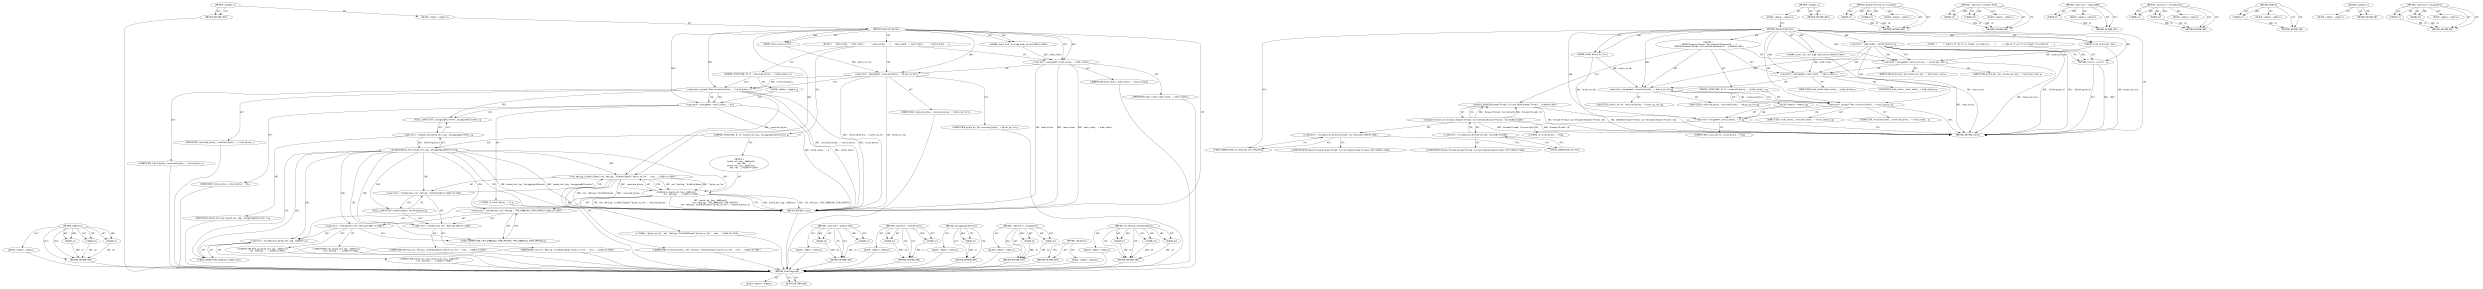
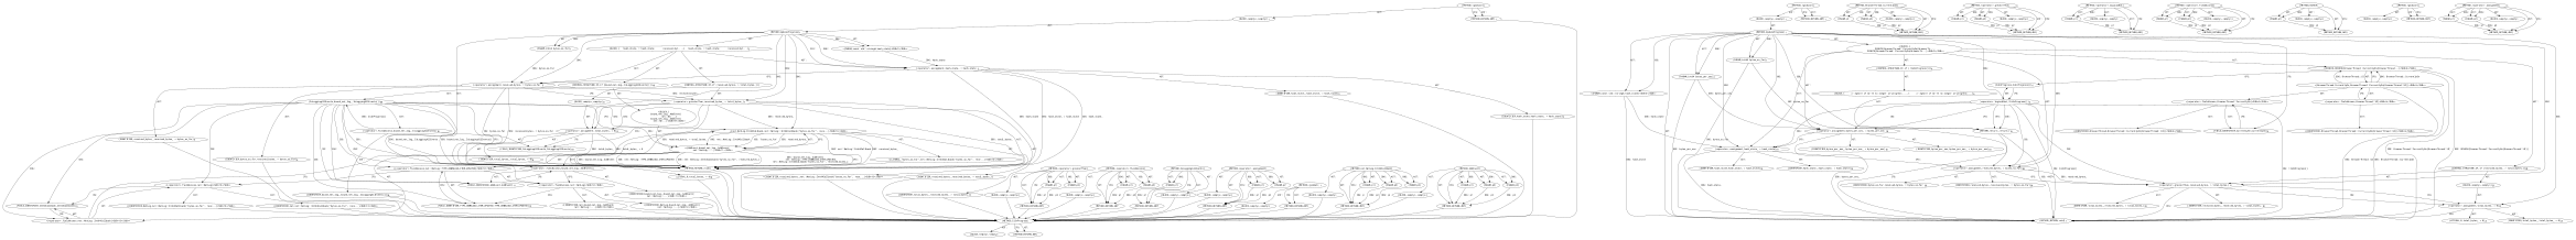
  digraph {
    fontname="Roboto Mono"
    node [fontname="Roboto Mono"]
    edge [fontname="Roboto Mono"]
    n1 [label=<(METHOD,AddEvent)>]
    n2 [label=<(PARAM,p1)>]
    n3 [label=<(PARAM,p2)>]
    n4 [label=<(PARAM,p3)>]
    n5 [label=<(BLOCK,&lt;empty&gt;,&lt;empty&gt;)>]
    n6 [label=<(METHOD_RETURN,ANY)>]
    n7 [label=<(METHOD,IsInProgress)>]
    n8 [label=<(BLOCK,&lt;empty&gt;,&lt;empty&gt;)>]
    n9 [label=<(METHOD_RETURN,ANY)>]
    n10 [label=<(METHOD,&lt;global&gt;)<SUB>1</SUB>>]
    n11 [label=<(BLOCK,&lt;empty&gt;,&lt;empty&gt;)<SUB>1</SUB>>]
    n12 [label=<(METHOD_RETURN,ANY)<SUB>1</SUB>>]
    n13 [label=<(METHOD,UpdateProgress)<SUB>1</SUB>>]
    n14 [label=<(PARAM,int64 bytes_so_far)<SUB>1</SUB>>]
    n15 [label="<(PARAM,const std::string&amp; hash_state)<SUB>2</SUB>>"]
    n16 [label=<(BLOCK,{   hash_state_ = hash_state;      received_byt...,{   hash_state_ = hash_state;      received_byt...)<SUB>2</SUB>>]
    n17 [label=<(&lt;operator&gt;.assignment,hash_state_ = hash_state)<SUB>3</SUB>>]
    n18 [label=<(&lt;operator&gt;.assignment,received_bytes_ = bytes_so_far)<SUB>5</SUB>>]
    n19 [label=<(&lt;operator&gt;.greaterThan,received_bytes_ &gt; total_bytes_)<SUB>7</SUB>>]
    n20 [label=<(&lt;operator&gt;.assignment,total_bytes_ = 0)<SUB>8</SUB>>]
    n21 [label="<(net.NetLog.Int64Callback,net::NetLog::Int64Callback(&quot;bytes_so_far&quot;, rece...)<SUB>13</SUB>>"]
    n22 [label=<(METHOD_RETURN,void)<SUB>1</SUB>>]
    n23 [label=<(CONTROL_STRUCTURE,IF,if (received_bytes_ &gt; total_bytes_))<SUB>7</SUB>>]
    n24 [label=<(CONTROL_STRUCTURE,IF,if (bound_net_log_.IsLoggingAllEvents()))<SUB>10</SUB>>]
    n25 [label=<(IDENTIFIER,hash_state_,hash_state_ = hash_state)<SUB>3</SUB>>]
    n26 [label=<(IDENTIFIER,hash_state,hash_state_ = hash_state)<SUB>3</SUB>>]
    n27 [label=<(IDENTIFIER,received_bytes_,received_bytes_ = bytes_so_far)<SUB>5</SUB>>]
    n28 [label=<(IDENTIFIER,bytes_so_far,received_bytes_ = bytes_so_far)<SUB>5</SUB>>]
    n29 [label=<(IDENTIFIER,received_bytes_,received_bytes_ &gt; total_bytes_)<SUB>7</SUB>>]
    n30 [label=<(IDENTIFIER,total_bytes_,received_bytes_ &gt; total_bytes_)<SUB>7</SUB>>]
    n31 [label=<(FIELD_IDENTIFIER,IsLoggingAllEvents,IsLoggingAllEvents)<SUB>10</SUB>>]
    n32 [label=<(IDENTIFIER,total_bytes_,total_bytes_ = 0)<SUB>8</SUB>>]
    n33 [label=<(LITERAL,0,total_bytes_ = 0)<SUB>8</SUB>>]
    n34 [label="<(AddEvent,bound_net_log_.AddEvent(\n         net::NetLog::...)<SUB>11</SUB>>"]
    n35 [label="<(&lt;operator&gt;.fieldAccess,net::NetLog::Int64Callback)<SUB>13</SUB>>"]
    n36 [label="<(LITERAL,&quot;bytes_so_far&quot;,net::NetLog::Int64Callback(&quot;bytes_so_far&quot;, rece...)<SUB>13</SUB>>"]
    n37 [label="<(IDENTIFIER,received_bytes_,net::NetLog::Int64Callback(&quot;bytes_so_far&quot;, rece...)<SUB>13</SUB>>"]
    n38 [label=<(BLOCK,&lt;empty&gt;,&lt;empty&gt;)<SUB>8</SUB>>]
    n39 [label=<(IsLoggingAllEvents,bound_net_log_.IsLoggingAllEvents())<SUB>20</SUB>>]
    n40 [label="<(BLOCK,{\n    bound_net_log_.AddEvent(\n         net::Ne...,{\n    bound_net_log_.AddEvent(\n         net::Ne...)<SUB>10</SUB>>"]
    n41 [label=<(&lt;operator&gt;.fieldAccess,bound_net_log_.IsLoggingAllEvents)<SUB>10</SUB>>]
    n42 [label=<(&lt;operator&gt;.fieldAccess,bound_net_log_.AddEvent)<SUB>11</SUB>>]
    n43 [label=<(FIELD_IDENTIFIER,AddEvent,AddEvent)<SUB>11</SUB>>]
    n44 [label="<(&lt;operator&gt;.fieldAccess,net::NetLog::TYPE_DOWNLOAD_ITEM_UPDATED)<SUB>12</SUB>>"]
    n45 [label="<(&lt;operator&gt;.fieldAccess,net::NetLog)<SUB>12</SUB>>"]
    n46 [label=<(FIELD_IDENTIFIER,TYPE_DOWNLOAD_ITEM_UPDATED,TYPE_DOWNLOAD_ITEM_UPDATED)<SUB>12</SUB>>]
    n47 [label="<(&lt;operator&gt;.fieldAccess,net::NetLog)<SUB>13</SUB>>"]
    n48 [label=<(FIELD_IDENTIFIER,Int64Callback,Int64Callback)<SUB>13</SUB>>]
    n49 [label=<(IDENTIFIER,bound_net_log_,bound_net_log_.IsLoggingAllEvents())<SUB>10</SUB>>]
    n50 [label="<(IDENTIFIER,bound_net_log_,bound_net_log_.AddEvent(\n         net::NetLog::...)<SUB>11</SUB>>"]
    n51 [label="<(IDENTIFIER,net,bound_net_log_.AddEvent(\n         net::NetLog::...)<SUB>12</SUB>>"]
    n52 [label="<(IDENTIFIER,NetLog,bound_net_log_.AddEvent(\n         net::NetLog::...)<SUB>12</SUB>>"]
    n53 [label="<(IDENTIFIER,net,net::NetLog::Int64Callback(&quot;bytes_so_far&quot;, rece...)<SUB>13</SUB>>"]
    n54 [label="<(IDENTIFIER,NetLog,net::NetLog::Int64Callback(&quot;bytes_so_far&quot;, rece...)<SUB>13</SUB>>"]
    n55 [label=<(METHOD,&lt;operator&gt;.greaterThan)>]
    n56 [label=<(PARAM,p1)>]
    n57 [label=<(PARAM,p2)>]
    n58 [label=<(BLOCK,&lt;empty&gt;,&lt;empty&gt;)>]
    n59 [label=<(METHOD_RETURN,ANY)>]
    n60 [label=<(METHOD,&lt;operator&gt;.fieldAccess)>]
    n61 [label=<(PARAM,p1)>]
    n62 [label=<(PARAM,p2)>]
    n63 [label=<(BLOCK,&lt;empty&gt;,&lt;empty&gt;)>]
    n64 [label=<(METHOD_RETURN,ANY)>]
    n65 [label=<(METHOD,IsLoggingAllEvents)>]
    n66 [label=<(PARAM,p1)>]
    n67 [label=<(BLOCK,&lt;empty&gt;,&lt;empty&gt;)>]
    n68 [label=<(METHOD_RETURN,ANY)>]
    n69 [label=<(METHOD,&lt;operator&gt;.assignment)>]
    n70 [label=<(PARAM,p1)>]
    n71 [label=<(PARAM,p2)>]
    n72 [label=<(BLOCK,&lt;empty&gt;,&lt;empty&gt;)>]
    n73 [label=<(METHOD_RETURN,ANY)>]
    n74 [label=<(METHOD,&lt;global&gt;)<SUB>1</SUB>>]
    n75 [label=<(BLOCK,&lt;empty&gt;,&lt;empty&gt;)>]
    n76 [label=<(METHOD_RETURN,ANY)>]
    n77 [label=<(METHOD,net.NetLog.Int64Callback)>]
    n78 [label=<(PARAM,p1)>]
    n79 [label=<(PARAM,p2)>]
    n80 [label=<(PARAM,p3)>]
    n81 [label=<(BLOCK,&lt;empty&gt;,&lt;empty&gt;)>]
    n82 [label=<(METHOD_RETURN,ANY)>]
    n83 [label=<(METHOD,&lt;global&gt;)<SUB>1</SUB>>]
    n84 [label=<(BLOCK,&lt;empty&gt;,&lt;empty&gt;)<SUB>1</SUB>>]
    n85 [label=<(METHOD_RETURN,ANY)<SUB>1</SUB>>]
    n86 [label=<(METHOD,UpdateProgress)<SUB>1</SUB>>]
    n87 [label=<(PARAM,int64 bytes_so_far)<SUB>1</SUB>>]
    n88 [label=<(PARAM,int64 bytes_per_sec)<SUB>2</SUB>>]
    n89 [label="<(PARAM,const std::string&amp; hash_state)<SUB>3</SUB>>"]
    n90 [label="<(BLOCK,{\n  DCHECK(BrowserThread::CurrentlyOn(BrowserTh...,{\n  DCHECK(BrowserThread::CurrentlyOn(BrowserTh...)<SUB>3</SUB>>"]
    n91 [label=<(FIELD_IDENTIFIER,CurrentlyOn,CurrentlyOn)<SUB>4</SUB>>]
    n92 [label=<(&lt;operator&gt;.logicalNot,!IsInProgress())<SUB>6</SUB>>]
    n93 [label=<(RETURN,return;,return;)<SUB>16</SUB>>]
    n94 [label=<(&lt;operator&gt;.assignment,bytes_per_sec_ = bytes_per_sec)<SUB>18</SUB>>]
    n95 [label=<(&lt;operator&gt;.assignment,hash_state_ = hash_state)<SUB>19</SUB>>]
    n96 [label=<(&lt;operator&gt;.assignment,received_bytes_ = bytes_so_far)<SUB>20</SUB>>]
    n97 [label=<(&lt;operator&gt;.greaterThan,received_bytes_ &gt; total_bytes_)<SUB>22</SUB>>]
    n98 [label=<(&lt;operator&gt;.assignment,total_bytes_ = 0)<SUB>23</SUB>>]
    n99 [label=<(METHOD_RETURN,void)<SUB>1</SUB>>]
    n100 [label="<(DCHECK,DCHECK(BrowserThread::CurrentlyOn(BrowserThread...)<SUB>4</SUB>>"]
+   n101 [label=<(CONTROL_STRUCTURE,IF,if (!IsInProgress()))<SUB>6</SUB>>]
    n102 [label=<(CONTROL_STRUCTURE,IF,if (received_bytes_ &gt; total_bytes_))<SUB>22</SUB>>]
    n103 [label="<(&lt;operator&gt;.fieldAccess,BrowserThread::CurrentlyOn)<SUB>4</SUB>>"]
+   n104 [label=<(IsInProgress,IsInProgress())<SUB>6</SUB>>]
    n105 [label=<(IDENTIFIER,bytes_per_sec_,bytes_per_sec_ = bytes_per_sec)<SUB>18</SUB>>]
    n106 [label=<(IDENTIFIER,bytes_per_sec,bytes_per_sec_ = bytes_per_sec)<SUB>18</SUB>>]
    n107 [label=<(IDENTIFIER,hash_state_,hash_state_ = hash_state)<SUB>19</SUB>>]
    n108 [label=<(IDENTIFIER,hash_state,hash_state_ = hash_state)<SUB>19</SUB>>]
    n109 [label=<(IDENTIFIER,received_bytes_,received_bytes_ = bytes_so_far)<SUB>20</SUB>>]
    n110 [label=<(IDENTIFIER,bytes_so_far,received_bytes_ = bytes_so_far)<SUB>20</SUB>>]
    n111 [label=<(IDENTIFIER,received_bytes_,received_bytes_ &gt; total_bytes_)<SUB>22</SUB>>]
    n112 [label=<(IDENTIFIER,total_bytes_,received_bytes_ &gt; total_bytes_)<SUB>22</SUB>>]
    n113 [label=<(IDENTIFIER,total_bytes_,total_bytes_ = 0)<SUB>23</SUB>>]
    n114 [label=<(LITERAL,0,total_bytes_ = 0)<SUB>23</SUB>>]
    n115 [label="<(BrowserThread.CurrentlyOn,BrowserThread::CurrentlyOn(BrowserThread::UI))<SUB>4</SUB>>"]
    n116 [label=<(BLOCK,{     // Ignore if we're no longer in-progress....,{     // Ignore if we're no longer in-progress....)<SUB>6</SUB>>]
    n117 [label=<(BLOCK,&lt;empty&gt;,&lt;empty&gt;)<SUB>23</SUB>>]
    n118 [label="<(&lt;operator&gt;.fieldAccess,BrowserThread::UI)<SUB>4</SUB>>"]
    n119 [label="<(IDENTIFIER,BrowserThread,BrowserThread::CurrentlyOn(BrowserThread::UI))<SUB>4</SUB>>"]
-   n120 [label=<(FIELD_IDENTIFIER,UI,UI)<SUB>4</SUB>>]
    n121 [label="<(IDENTIFIER,BrowserThread,BrowserThread::CurrentlyOn(BrowserThread::UI))<SUB>4</SUB>>"]
    n122 [label=<(METHOD,BrowserThread.CurrentlyOn)>]
    n123 [label=<(PARAM,p1)>]
    n124 [label=<(PARAM,p2)>]
    n125 [label=<(BLOCK,&lt;empty&gt;,&lt;empty&gt;)>]
    n126 [label=<(METHOD_RETURN,ANY)>]
    n127 [label=<(METHOD,&lt;operator&gt;.greaterThan)>]
    n128 [label=<(PARAM,p1)>]
    n129 [label=<(PARAM,p2)>]
    n130 [label=<(BLOCK,&lt;empty&gt;,&lt;empty&gt;)>]
    n131 [label=<(METHOD_RETURN,ANY)>]
    n132 [label=<(METHOD,&lt;operator&gt;.logicalNot)>]
    n133 [label=<(PARAM,p1)>]
    n134 [label=<(BLOCK,&lt;empty&gt;,&lt;empty&gt;)>]
    n135 [label=<(METHOD_RETURN,ANY)>]
    n136 [label=<(METHOD,&lt;operator&gt;.fieldAccess)>]
    n137 [label=<(PARAM,p1)>]
    n138 [label=<(PARAM,p2)>]
    n139 [label=<(BLOCK,&lt;empty&gt;,&lt;empty&gt;)>]
    n140 [label=<(METHOD_RETURN,ANY)>]
    n141 [label=<(METHOD,DCHECK)>]
    n142 [label=<(PARAM,p1)>]
    n143 [label=<(BLOCK,&lt;empty&gt;,&lt;empty&gt;)>]
    n144 [label=<(METHOD_RETURN,ANY)>]
    n145 [label=<(METHOD,&lt;global&gt;)<SUB>1</SUB>>]
    n146 [label=<(BLOCK,&lt;empty&gt;,&lt;empty&gt;)>]
    n147 [label=<(METHOD_RETURN,ANY)>]
    n148 [label=<(METHOD,&lt;operator&gt;.assignment)>]
    n149 [label=<(PARAM,p1)>]
    n150 [label=<(PARAM,p2)>]
    n151 [label=<(BLOCK,&lt;empty&gt;,&lt;empty&gt;)>]
    n152 [label=<(METHOD_RETURN,ANY)>]
    n1 -> n2 [label="AST: "]
    n1 -> n2 [label="DDG: "]
    n1 -> n3 [label="AST: "]
    n1 -> n3 [label="DDG: "]
    n1 -> n4 [label="AST: "]
    n1 -> n4 [label="DDG: "]
    n1 -> n5 [label="AST: "]
    n1 -> n6 [label="AST: "]
    n1 -> n6 [label="CFG: "]
    n2 -> n6 [label="DDG: p1"]
    n3 -> n6 [label="DDG: p2"]
    n4 -> n6 [label="DDG: p3"]
    n5 -> n7
    n6 -> n7
    n7 -> n8 [label="AST: "]
    n7 -> n9 [label="AST: "]
    n7 -> n9 [label="CFG: "]
    n10 -> n11 [label="AST: "]
    n10 -> n12 [label="AST: "]
    n10 -> n12 [label="CFG: "]
    n11 -> n13 [label="AST: "]
    n12 -> n7
    n13 -> n14 [label="AST: "]
    n13 -> n14 [label="DDG: "]
    n13 -> n15 [label="AST: "]
    n13 -> n15 [label="DDG: "]
    n13 -> n16 [label="AST: "]
    n13 -> n17 [label="CFG: "]
    n13 -> n17 [label="DDG: "]
    n13 -> n18 [label="DDG: "]
    n13 -> n19 [label="DDG: "]
    n13 -> n20 [label="DDG: "]
    n13 -> n21 [label="DDG: "]
    n13 -> n22 [label="AST: "]
    n14 -> n18 [label="DDG: bytes_so_far"]
    n15 -> n17 [label="DDG: hash_state"]
    n16 -> n17 [label="AST: "]
    n16 -> n18 [label="AST: "]
    n16 -> n23 [label="AST: "]
    n16 -> n24 [label="AST: "]
    n17 -> n18 [label="CFG: "]
    n17 -> n22 [label="DDG: hash_state"]
    n17 -> n22 [label="DDG: hash_state_ = hash_state"]
    n17 -> n22 [label="DDG: hash_state_"]
    n17 -> n25 [label="AST: "]
    n17 -> n26 [label="AST: "]
    n18 -> n19 [label="CFG: "]
    n18 -> n19 [label="DDG: received_bytes_"]
    n18 -> n22 [label="DDG: bytes_so_far"]
    n18 -> n22 [label="DDG: received_bytes_ = bytes_so_far"]
    n18 -> n27 [label="AST: "]
    n18 -> n28 [label="AST: "]
    n19 -> n20 [label="CFG: "]
    n19 -> n20 [label="CDG: "]
    n19 -> n21 [label="DDG: received_bytes_"]
    n19 -> n22 [label="DDG: total_bytes_"]
    n19 -> n22 [label="DDG: received_bytes_ &gt; total_bytes_"]
    n19 -> n29 [label="AST: "]
    n19 -> n30 [label="AST: "]
    n19 -> n31 [label="CFG: "]
    n20 -> n22 [label="DDG: total_bytes_"]
    n20 -> n22 [label="DDG: total_bytes_ = 0"]
    n20 -> n31 [label="CFG: "]
    n20 -> n32 [label="AST: "]
    n20 -> n33 [label="AST: "]
    n21 -> n22 [label="DDG: net::NetLog::Int64Callback"]
    n21 -> n22 [label="DDG: received_bytes_"]
    n21 -> n34 [label="CFG: "]
    n21 -> n34 [label="DDG: net::NetLog::Int64Callback"]
    n21 -> n34 [label="DDG: &quot;bytes_so_far&quot;"]
    n21 -> n34 [label="DDG: received_bytes_"]
    n21 -> n35 [label="AST: "]
    n21 -> n36 [label="AST: "]
    n21 -> n37 [label="AST: "]
    n22 -> n7
    n23 -> n19 [label="AST: "]
    n23 -> n38 [label="AST: "]
    n24 -> n39 [label="AST: "]
    n24 -> n40 [label="AST: "]
    n25 -> n7
    n26 -> n7
    n27 -> n7
    n28 -> n7
    n29 -> n7
    n30 -> n7
-   n31 -> n41 [label="CFG: "]
    n32 -> n7
    n33 -> n7
    n34 -> n21 [label="AST: "]
    n34 -> n22 [label="CFG: "]
    n34 -> n22 [label="DDG: bound_net_log_.AddEvent"]
    n34 -> n22 [label="DDG: net::NetLog::TYPE_DOWNLOAD_ITEM_UPDATED"]
    n34 -> n22 [label="DDG: net::NetLog::Int64Callback(&quot;bytes_so_far&quot;, received_bytes_)"]
    n34 -> n22 [label="DDG: bound_net_log_.AddEvent(\n         net::NetLog::TYPE_DOWNLOAD_ITEM_UPDATED,\n         net::NetLog::Int64Callback(&quot;bytes_so_far&quot;, received_bytes_))"]
    n34 -> n42 [label="AST: "]
    n34 -> n44 [label="AST: "]
    n35 -> n21 [label="CFG: "]
    n35 -> n47 [label="AST: "]
    n35 -> n48 [label="AST: "]
    n36 -> n7
    n37 -> n7
    n38 -> n20 [label="AST: "]
    n39 -> n21 [label="CDG: "]
    n39 -> n22 [label="CFG: "]
    n39 -> n22 [label="DDG: bound_net_log_.IsLoggingAllEvents"]
    n39 -> n22 [label="DDG: bound_net_log_.IsLoggingAllEvents()"]
    n39 -> n34 [label="CDG: "]
    n39 -> n35 [label="CDG: "]
    n39 -> n41 [label="AST: "]
    n39 -> n42 [label="CDG: "]
    n39 -> n43 [label="CFG: "]
    n39 -> n43 [label="CDG: "]
    n39 -> n44 [label="CDG: "]
    n39 -> n45 [label="CDG: "]
    n39 -> n46 [label="CDG: "]
    n39 -> n47 [label="CDG: "]
    n39 -> n48 [label="CDG: "]
    n40 -> n34 [label="AST: "]
    n41 -> n31 [label="AST: "]
    n41 -> n39 [label="DDG: IsInProgress()"]
    n41 -> n49 [label="AST: "]
    n42 -> n43 [label="AST: "]
-   n45 -> n42 [label="CFG: "]
+   n42 -> n45 [label="CFG: "]
    n42 -> n50 [label="AST: "]
    n43 -> n42 [label="CFG: "]
    n44 -> n45 [label="AST: "]
    n44 -> n46 [label="AST: "]
    n44 -> n47 [label="CFG: "]
    n45 -> n46 [label="CFG: "]
    n45 -> n51 [label="AST: "]
    n45 -> n52 [label="AST: "]
    n46 -> n44 [label="CFG: "]
-   n48 -> n47 [label="CFG: "]
+   n47 -> n48 [label="CFG: "]
    n47 -> n53 [label="AST: "]
    n47 -> n54 [label="AST: "]
    n48 -> n35 [label="CFG: "]
    n49 -> n7
    n50 -> n7
    n51 -> n7
    n52 -> n7
    n53 -> n7
    n54 -> n7
    n55 -> n56 [label="AST: "]
    n55 -> n56 [label="DDG: "]
    n55 -> n57 [label="AST: "]
    n55 -> n57 [label="DDG: "]
    n55 -> n58 [label="AST: "]
    n55 -> n59 [label="AST: "]
    n55 -> n59 [label="CFG: "]
    n56 -> n59 [label="DDG: p1"]
    n57 -> n59 [label="DDG: p2"]
    n58 -> n7
    n59 -> n7
    n60 -> n61 [label="AST: "]
    n60 -> n61 [label="DDG: "]
    n60 -> n62 [label="AST: "]
    n60 -> n62 [label="DDG: "]
    n60 -> n63 [label="AST: "]
    n60 -> n64 [label="AST: "]
    n60 -> n64 [label="CFG: "]
    n61 -> n64 [label="DDG: p1"]
    n62 -> n64 [label="DDG: p2"]
    n63 -> n7
    n64 -> n7
    n65 -> n66 [label="AST: "]
    n65 -> n66 [label="DDG: "]
    n65 -> n67 [label="AST: "]
    n65 -> n68 [label="AST: "]
    n65 -> n68 [label="CFG: "]
    n66 -> n68 [label="DDG: p1"]
    n67 -> n7
    n68 -> n7
    n69 -> n70 [label="AST: "]
    n69 -> n70 [label="DDG: "]
    n69 -> n71 [label="AST: "]
    n69 -> n71 [label="DDG: "]
    n69 -> n72 [label="AST: "]
    n69 -> n73 [label="AST: "]
    n69 -> n73 [label="CFG: "]
    n70 -> n73 [label="DDG: p1"]
    n71 -> n73 [label="DDG: p2"]
    n72 -> n7
    n73 -> n7
    n74 -> n75 [label="AST: "]
    n74 -> n76 [label="AST: "]
    n74 -> n76 [label="CFG: "]
    n75 -> n7
    n76 -> n7
    n77 -> n78 [label="AST: "]
    n77 -> n78 [label="DDG: "]
    n77 -> n79 [label="AST: "]
    n77 -> n79 [label="DDG: "]
    n77 -> n80 [label="AST: "]
    n77 -> n80 [label="DDG: "]
    n77 -> n81 [label="AST: "]
    n77 -> n82 [label="AST: "]
    n77 -> n82 [label="CFG: "]
    n78 -> n82 [label="DDG: p1"]
    n79 -> n82 [label="DDG: p2"]
    n80 -> n82 [label="DDG: p3"]
    n81 -> n7
    n82 -> n7
    n83 -> n84 [label="AST: "]
    n83 -> n85 [label="AST: "]
    n83 -> n85 [label="CFG: "]
    n84 -> n86 [label="AST: "]
    n86 -> n87 [label="AST: "]
    n86 -> n87 [label="DDG: "]
    n86 -> n88 [label="AST: "]
    n86 -> n88 [label="DDG: "]
    n86 -> n89 [label="AST: "]
    n86 -> n89 [label="DDG: "]
    n86 -> n90 [label="AST: "]
    n86 -> n91 [label="CFG: "]
    n86 -> n92 [label="DDG: "]
    n86 -> n93 [label="DDG: "]
    n86 -> n94 [label="DDG: "]
    n86 -> n95 [label="DDG: "]
    n86 -> n96 [label="DDG: "]
    n86 -> n97 [label="DDG: "]
    n86 -> n98 [label="DDG: "]
    n86 -> n99 [label="AST: "]
    n87 -> n96 [label="DDG: bytes_so_far"]
    n87 -> n99 [label="DDG: bytes_so_far"]
    n88 -> n94 [label="DDG: bytes_per_sec"]
    n88 -> n99 [label="DDG: bytes_per_sec"]
    n89 -> n95 [label="DDG: hash_state"]
    n89 -> n99 [label="DDG: hash_state"]
    n90 -> n94 [label="AST: "]
    n90 -> n95 [label="AST: "]
    n90 -> n96 [label="AST: "]
    n90 -> n100 [label="AST: "]
+   n90 -> n101 [label="AST: "]
    n90 -> n102 [label="AST: "]
    n91 -> n103 [label="CFG: "]
    n92 -> n93 [label="CFG: "]
    n92 -> n93 [label="CDG: "]
    n92 -> n94 [label="CFG: "]
    n92 -> n94 [label="CDG: "]
    n92 -> n95 [label="CDG: "]
    n92 -> n96 [label="CDG: "]
    n92 -> n97 [label="CDG: "]
    n92 -> n99 [label="DDG: IsInProgress()"]
    n92 -> n99 [label="DDG: !IsInProgress()"]
+   n92 -> n104 [label="AST: "]
    n93 -> n99 [label="CFG: "]
    n93 -> n99 [label="DDG: &lt;RET&gt;"]
    n94 -> n95 [label="CFG: "]
    n94 -> n99 [label="DDG: bytes_per_sec_"]
    n94 -> n105 [label="AST: "]
    n94 -> n106 [label="AST: "]
    n95 -> n96 [label="CFG: "]
    n95 -> n99 [label="DDG: hash_state_"]
    n95 -> n107 [label="AST: "]
    n95 -> n108 [label="AST: "]
    n96 -> n97 [label="CFG: "]
    n96 -> n97 [label="DDG: received_bytes_"]
    n96 -> n109 [label="AST: "]
    n96 -> n110 [label="AST: "]
    n97 -> n98 [label="CFG: "]
    n97 -> n98 [label="CDG: "]
    n97 -> n99 [label="CFG: "]
    n97 -> n111 [label="AST: "]
    n97 -> n112 [label="AST: "]
    n98 -> n99 [label="CFG: "]
    n98 -> n113 [label="AST: "]
    n98 -> n114 [label="AST: "]
    n100 -> n99 [label="DDG: BrowserThread::CurrentlyOn(BrowserThread::UI)"]
    n100 -> n99 [label="DDG: DCHECK(BrowserThread::CurrentlyOn(BrowserThread::UI))"]
+   n100 -> n104 [label="CFG: "]
    n100 -> n115 [label="AST: "]
+   n101 -> n116 [label="AST: "]
    n102 -> n97 [label="AST: "]
    n102 -> n117 [label="AST: "]
    n103 -> n91 [label="AST: "]
    n103 -> n119 [label="AST: "]
-   n103 -> n120 [label="CFG: "]
+   n104 -> n92 [label="CFG: "]
    n115 -> n99 [label="DDG: BrowserThread::CurrentlyOn"]
    n115 -> n99 [label="DDG: BrowserThread::UI"]
    n115 -> n100 [label="CFG: "]
    n115 -> n100 [label="DDG: BrowserThread::CurrentlyOn"]
    n115 -> n100 [label="DDG: BrowserThread::UI"]
    n115 -> n103 [label="AST: "]
    n115 -> n118 [label="AST: "]
    n116 -> n93 [label="AST: "]
    n117 -> n98 [label="AST: "]
    n118 -> n115 [label="CFG: "]
-   n118 -> n120 [label="AST: "]
    n118 -> n121 [label="AST: "]
-   n120 -> n118 [label="CFG: "]
    n122 -> n123 [label="AST: "]
    n122 -> n123 [label="DDG: "]
    n122 -> n124 [label="AST: "]
    n122 -> n124 [label="DDG: "]
    n122 -> n125 [label="AST: "]
    n122 -> n126 [label="AST: "]
    n122 -> n126 [label="CFG: "]
    n123 -> n126 [label="DDG: p1"]
    n124 -> n126 [label="DDG: p2"]
    n127 -> n128 [label="AST: "]
    n127 -> n128 [label="DDG: "]
    n127 -> n129 [label="AST: "]
    n127 -> n129 [label="DDG: "]
    n127 -> n130 [label="AST: "]
    n127 -> n131 [label="AST: "]
    n127 -> n131 [label="CFG: "]
    n128 -> n131 [label="DDG: p1"]
    n129 -> n131 [label="DDG: p2"]
    n132 -> n133 [label="AST: "]
    n132 -> n133 [label="DDG: "]
    n132 -> n134 [label="AST: "]
    n132 -> n135 [label="AST: "]
    n132 -> n135 [label="CFG: "]
    n133 -> n135 [label="DDG: p1"]
    n136 -> n137 [label="AST: "]
    n136 -> n137 [label="DDG: "]
    n136 -> n138 [label="AST: "]
    n136 -> n138 [label="DDG: "]
    n136 -> n139 [label="AST: "]
    n136 -> n140 [label="AST: "]
    n136 -> n140 [label="CFG: "]
    n137 -> n140 [label="DDG: p1"]
    n138 -> n140 [label="DDG: p2"]
    n141 -> n142 [label="AST: "]
    n141 -> n142 [label="DDG: "]
    n141 -> n143 [label="AST: "]
    n141 -> n144 [label="AST: "]
    n141 -> n144 [label="CFG: "]
    n142 -> n144 [label="DDG: p1"]
    n145 -> n146 [label="AST: "]
    n145 -> n147 [label="AST: "]
    n145 -> n147 [label="CFG: "]
    n148 -> n149 [label="AST: "]
    n148 -> n149 [label="DDG: "]
    n148 -> n150 [label="AST: "]
    n148 -> n150 [label="DDG: "]
    n148 -> n151 [label="AST: "]
    n148 -> n152 [label="AST: "]
    n148 -> n152 [label="CFG: "]
    n149 -> n152 [label="DDG: p1"]
    n150 -> n152 [label="DDG: p2"]
  }
